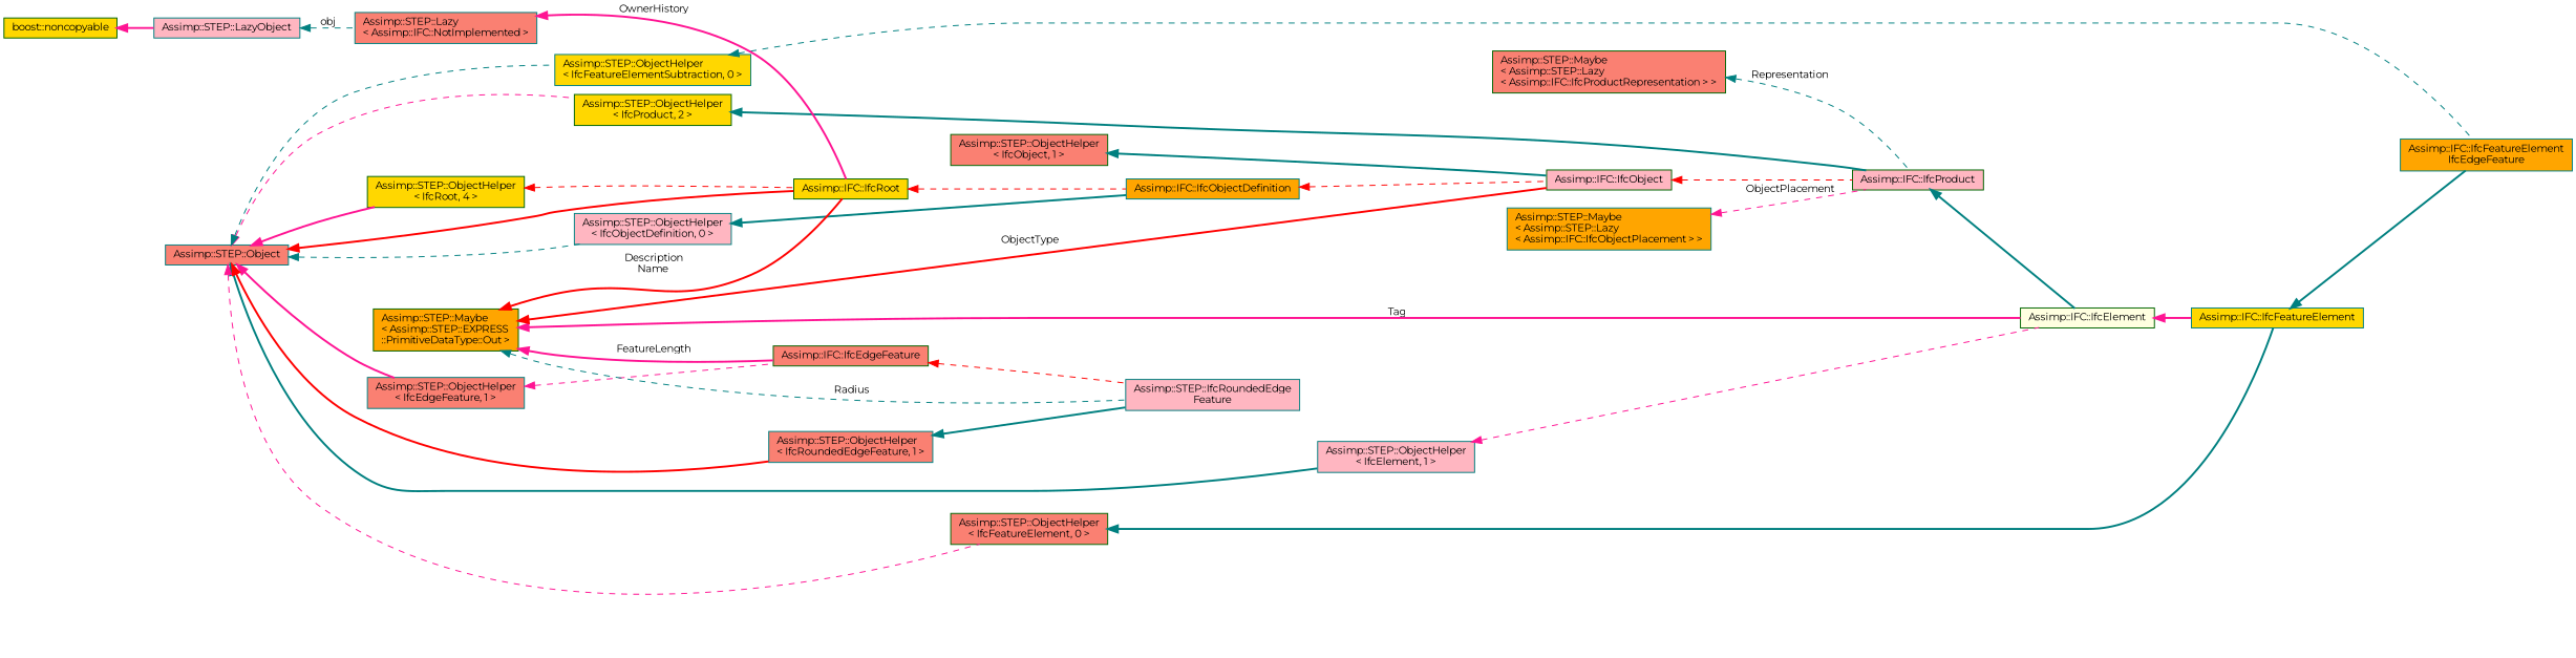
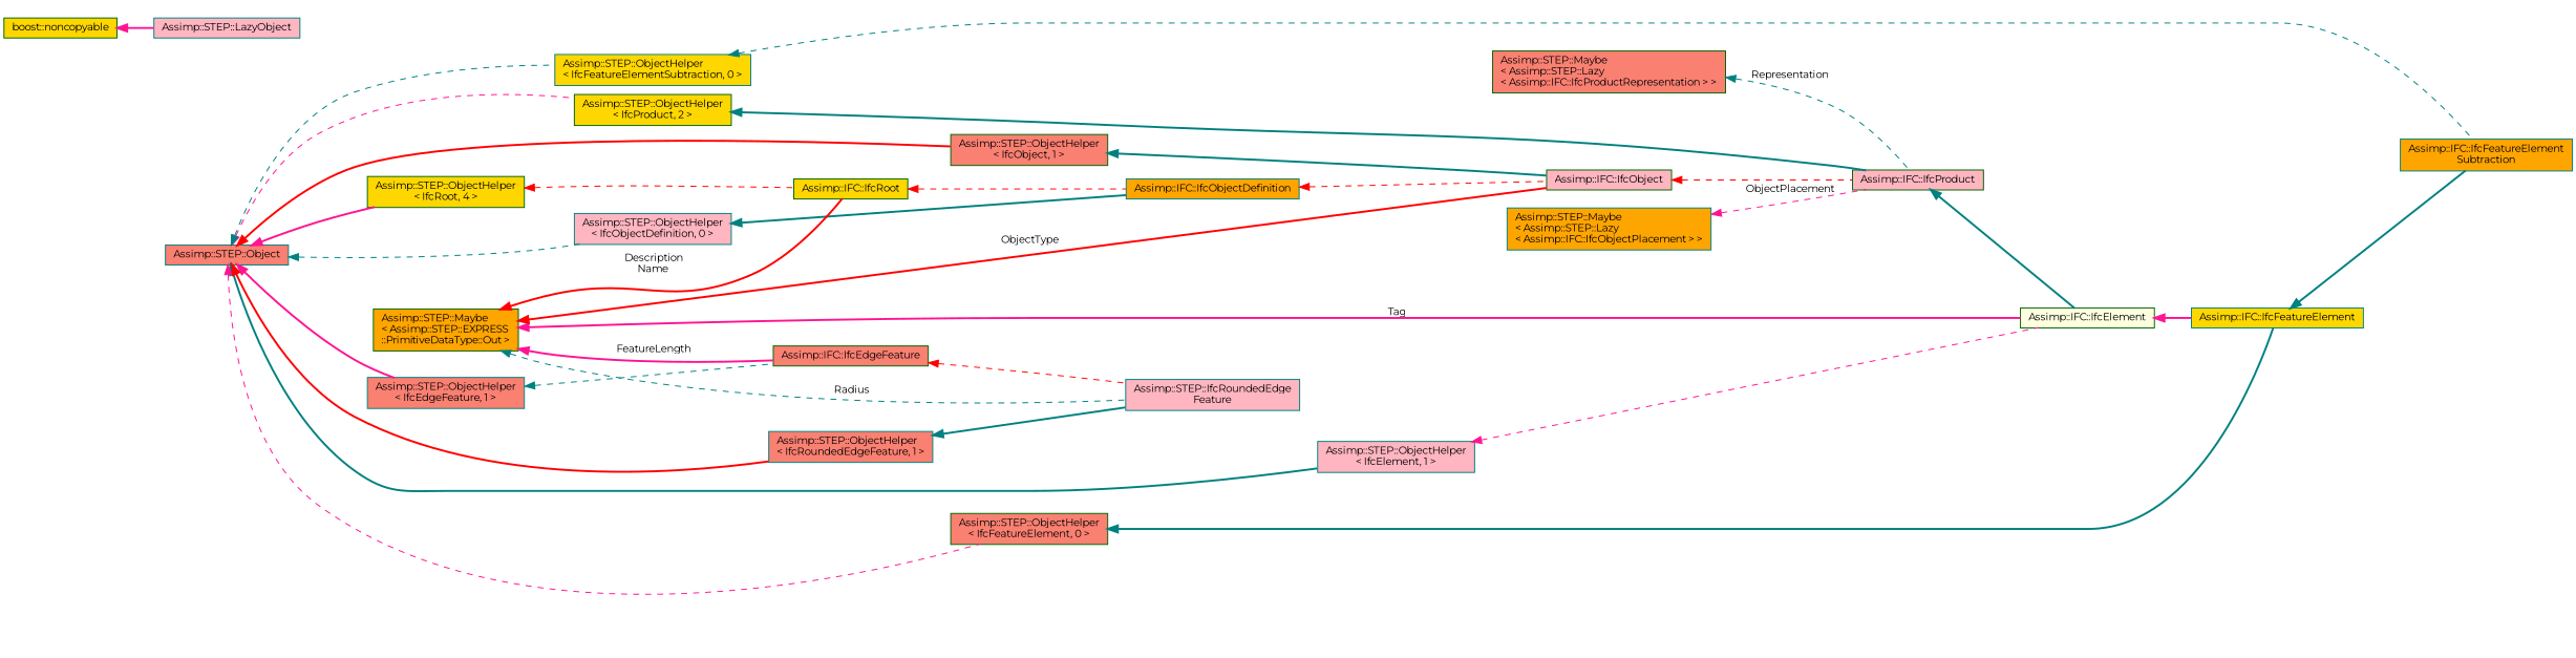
  digraph {
    fontname=Montserrat
    rankdir=LR
    node [color=teal fillcolor=salmon fontname=Montserrat fontsize=10 shape=record style=filled]
    edge [color=teal dir=back fontname=Montserrat fontsize=10 labelfontname=Helvetica labelfontsize=10 style=bold]
    n1 [fillcolor=lightpink fontcolor=black height=0.2 label="Assimp::STEP::IfcRoundedEdge\lFeature" width=0.4]
    n2 [color=darkgreen height=0.2 label="Assimp::IFC::IfcEdgeFeature" width=0.4]
-   n3 [fillcolor=orange height=0.2 label="Assimp::IFC::IfcFeatureElement\lIfcEdgeFeature" width=0.4]
+   n3 [fillcolor=orange height=0.2 label="Assimp::IFC::IfcFeatureElement\lSubtraction" width=0.4]
    n4 [fillcolor=gold height=0.2 label="Assimp::IFC::IfcFeatureElement" width=0.4]
    n5 [color=darkgreen fillcolor=lightyellow height=0.2 label="Assimp::IFC::IfcElement" width=0.4]
    n6 [color=darkgreen fillcolor=lightpink height=0.2 label="Assimp::IFC::IfcProduct" width=0.4]
    n7 [color=darkgreen fillcolor=lightpink height=0.2 label="Assimp::IFC::IfcObject" width=0.4]
    n8 [fillcolor=orange height=0.2 label="Assimp::IFC::IfcObjectDefinition" width=0.4]
    n9 [color=darkgreen fillcolor=gold height=0.2 label="Assimp::IFC::IfcRoot" width=0.4]
    n10 [color=darkgreen fillcolor=gold height=0.2 label="Assimp::STEP::ObjectHelper\l\< IfcRoot, 4 \>" width=0.4]
    n11 [height=0.2 label="Assimp::STEP::Object" width=0.4]
    n12 [fillcolor=lightpink height=0.2 label="Assimp::STEP::ObjectHelper\l\< IfcObjectDefinition, 0 \>" width=0.4]
    n13 [color=darkgreen height=0.2 label="Assimp::STEP::ObjectHelper\l\< IfcObject, 1 \>" width=0.4]
    n14 [color=darkgreen fillcolor=gold height=0.2 label="Assimp::STEP::ObjectHelper\l\< IfcProduct, 2 \>" width=0.4]
    n15 [fillcolor=lightpink height=0.2 label="Assimp::STEP::ObjectHelper\l\< IfcElement, 1 \>" width=0.4]
    n16 [color=darkgreen height=0.2 label="Assimp::STEP::ObjectHelper\l\< IfcFeatureElement, 0 \>" width=0.4]
    n17 [fillcolor=gold height=0.2 label="Assimp::STEP::ObjectHelper\l\< IfcFeatureElementSubtraction, 0 \>" width=0.4]
    n18 [height=0.2 label="Assimp::STEP::ObjectHelper\l\< IfcEdgeFeature, 1 \>" width=0.4]
    n19 [height=0.2 label="Assimp::STEP::ObjectHelper\l\< IfcRoundedEdgeFeature, 1 \>" width=0.4]
    n20 [color=darkgreen fillcolor=orange height=0.2 label="Assimp::STEP::Maybe\l\< Assimp::STEP::EXPRESS\l::PrimitiveDataType::Out \>" width=0.4]
-   n21 [height=0.2 label="Assimp::STEP::Lazy\l\< Assimp::IFC::NotImplemented \>" width=0.4]
    n22 [fillcolor=lightpink height=0.2 label="Assimp::STEP::LazyObject" width=0.4]
    n23 [color=darkgreen fillcolor=gold height=0.2 label="boost::noncopyable" width=0.4]
    n24 [fillcolor=orange height=0.2 label="Assimp::STEP::Maybe\l\< Assimp::STEP::Lazy\l\< Assimp::IFC::IfcObjectPlacement \> \>" width=0.4]
    n25 [color=darkgreen height=0.2 label="Assimp::STEP::Maybe\l\< Assimp::STEP::Lazy\l\< Assimp::IFC::IfcProductRepresentation \> \>" width=0.4]
    n2 -> n1 [color=red style=dashed]
    n4 -> n3
    n5 -> n4 [color=deeppink]
    n6 -> n5
    n7 -> n6 [color=red style=dashed]
    n8 -> n7 [color=red style=dashed]
    n9 -> n8 [color=red style=dashed]
    n10 -> n9 [color=red style=dashed]
    n11 -> n10 [color=deeppink]
    n11 -> n12 [style=dashed]
-   n11 -> n9 [color=red]
+   n11 -> n13 [color=red]
    n11 -> n14 [color=deeppink style=dashed]
    n11 -> n15
    n11 -> n16 [color=deeppink style=dashed]
    n11 -> n17 [style=dashed]
    n11 -> n18 [color=deeppink]
    n11 -> n19 [color=red]
    n12 -> n8
    n13 -> n7
    n14 -> n6
    n15 -> n5 [color=deeppink style=dashed]
    n16 -> n4
    n17 -> n3 [style=dashed]
-   n18 -> n2 [color=deeppink style=dashed]
+   n18 -> n2 [style=dashed]
    n19 -> n1
    n20 -> n1 [label=" Radius" style=dashed]
    n20 -> n2 [color=deeppink label=" FeatureLength"]
    n20 -> n5 [color=deeppink label=" Tag"]
    n20 -> n7 [color=red label=" ObjectType"]
    n20 -> n9 [color=red label=" Description\nName"]
-   n21 -> n9 [color=deeppink label=" OwnerHistory"]
-   n22 -> n21 [label=" obj" style=dashed]
    n23 -> n22 [color=deeppink]
    n24 -> n6 [color=deeppink label=" ObjectPlacement" style=dashed]
    n25 -> n6 [label=" Representation" style=dashed]
  }
